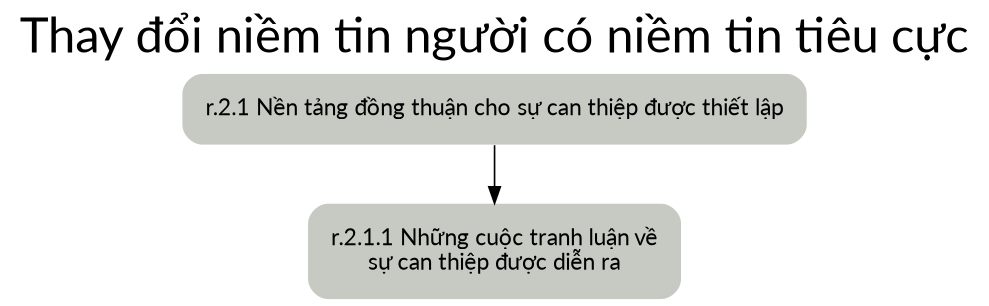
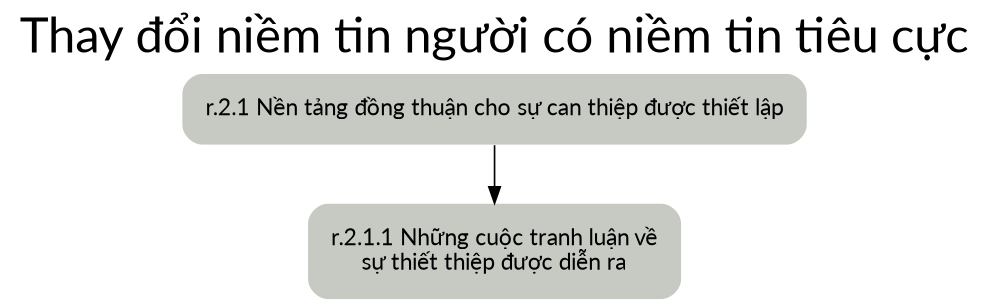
  digraph {
    fontname=Lato
    fontsize=30
    label="Thay đổi niềm tin người có niềm tin tiêu cực"
    labelloc=t
    style=rounded
    node [fillcolor="#c6cac3" fontname=Lato margin=0.2 shape=plaintext style="filled, rounded"]
-   n1 [label="r.2.1.1 Những cuộc tranh luận về\nsự can thiệp được diễn ra"]
+   n1 [label="r.2.1.1 Những cuộc tranh luận về\nsự thiết thiệp được diễn ra"]
    "r.2.1 Nền tảng đồng thuận cho sự can thiệp được thiết lập" [penwidth=1.5]
    subgraph cluster_1 {
      label="o Tổ chức thành công những buổi chia sẻ vòng tròn"
    }
    subgraph cluster_2 {
      label="i Megan dám nói rằng \"tôi sẽ không để nỗi sợ chi phối mình\""
    }
    subgraph cluster_3 {
      label="p Tổ chức thành công các buổi nói chuyện của người có chuyên môn"
    }
    subgraph cluster_4 {
      color="#D1E4DD"
      label="1a Megan cảm thấy quả thực việc nói chuyện với Cueball sẽ đem lại điều mà mình luôn mong mỏi"
      style="filled, rounded"
    }
    subgraph cluster_5 {
      color="#D1DFE4"
      label="1b Megan cảm thấy những người xung quanh cô cảm thấy cô nên trò chuyện với Cuball"
      style="filled, rounded"
    }
    subgraph cluster_6 {
      label="s Kết hợp được với các dự án khác"
    }
    subgraph cluster_7 {
      label="l Megan muốn đặt câu hỏi về tất cả những gì mình nghĩ"
    }
    subgraph cluster_8 {
      label="n Tổ chức thành công cuộc đối thoại giữa những người khác biệt quan điểm"
    }
    subgraph cluster_9 {
      label="q Các chủ doanh nghiệp đồng ý hỗ trợ nhân viên"
    }
    subgraph cluster_10 {
      label="r Cộng đồng bạn bè QC phát triển"
    }
    subgraph cluster_11 {
      label="k Megan nghe được các câu chuyện của những người tương tự hoàn cảnh của mình"
    }
    subgraph cluster_12 {
      label="j Megan sẽ không dựa vào cảm xúc để biện minh cho hành động của mình"
    }
    subgraph cluster_13 {
      label="m Những Megan trong friendlist QC sẽ làm điều tương tự"
    }
    "r.2.1 Nền tảng đồng thuận cho sự can thiệp được thiết lập" -> n1 [penwidth=1]
  }
